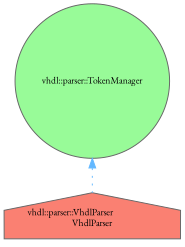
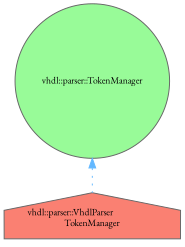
  digraph {
    fontname="EB Garamond"
    node [color=gray40 fontname="EB Garamond" fontsize=10 style=filled]
    n1 [fillcolor=palegreen fontcolor=black height=0.2 label="vhdl::parser::TokenManager" shape=circle width=0.4]
-   n2 [fillcolor=salmon height=0.2 label="vhdl::parser::VhdlParser\lVhdlParser" shape=house width=0.4]
+   n2 [fillcolor=salmon height=0.2 label="vhdl::parser::VhdlParser\lTokenManager" shape=house width=0.4]
    n1 -> n2 [color=steelblue1 dir=back fontname="EB Garamond" fontsize=10 labelfontname=Helvetica labelfontsize=10 style=dotted]
  }
